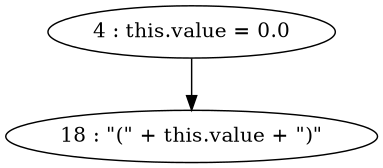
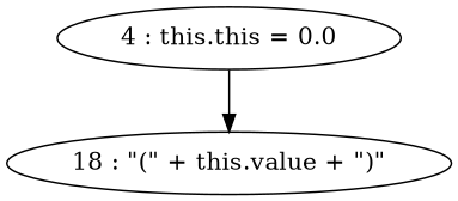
  digraph {
-   "4 : this.value = 0.0"
+   "4 : this.value = 0.0" [label="4 : this.this = 0.0"]
    "18 : \"(\" + this.value + \")\""
    "4 : this.value = 0.0" -> "18 : \"(\" + this.value + \")\""
  }
